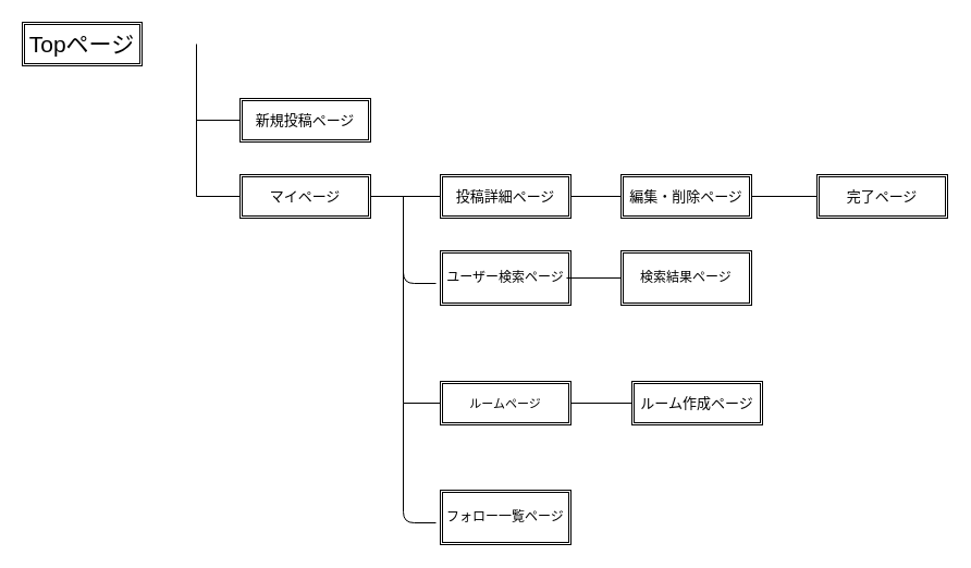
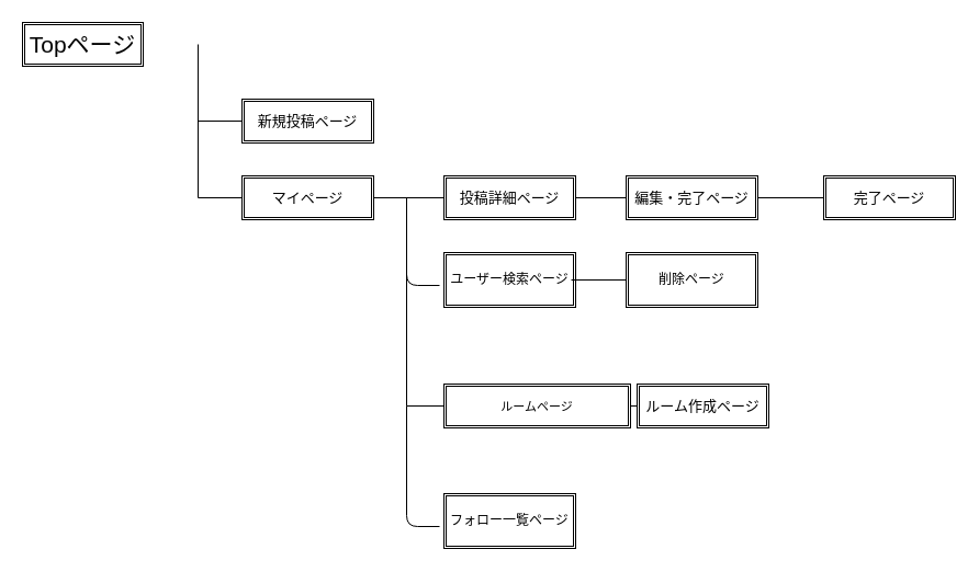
  <mxCell id="0" />
  <mxCell id="1" parent="0" />
  <mxCell id="2" value="&lt;font style=&quot;font-size: 21px;&quot;&gt;Topページ&lt;/font&gt;" style="shape=ext;double=1;rounded=0;whiteSpace=wrap;html=1;shadow=0;fontSize=23;" parent="1" vertex="1"><mxGeometry x="20" y="20" width="110" height="40" as="geometry" /></mxCell>
  <mxCell id="3" value="新規投稿ページ" style="shape=ext;double=1;rounded=0;whiteSpace=wrap;html=1;shadow=0;fontSize=13;" parent="1" vertex="1"><mxGeometry x="220" y="90" width="120" height="40" as="geometry" /></mxCell>
  <mxCell id="4" value="マイページ" style="shape=ext;double=1;rounded=0;whiteSpace=wrap;html=1;shadow=0;fontSize=13;" parent="1" vertex="1"><mxGeometry x="220" y="160" width="120" height="40" as="geometry" /></mxCell>
  <mxCell id="5" value="投稿詳細ページ" style="shape=ext;double=1;rounded=0;whiteSpace=wrap;html=1;shadow=0;fontSize=13;" parent="1" vertex="1"><mxGeometry x="404" y="160" width="120" height="40" as="geometry" /></mxCell>
- <mxCell id="6" value="編集・削除ページ" style="shape=ext;double=1;rounded=0;whiteSpace=wrap;html=1;shadow=0;fontSize=13;" parent="1" vertex="1"><mxGeometry x="570" y="160" width="120" height="40" as="geometry" /></mxCell>
+ <mxCell id="6" value="編集・完了ページ" style="shape=ext;double=1;rounded=0;whiteSpace=wrap;html=1;shadow=0;fontSize=13;" parent="1" vertex="1"><mxGeometry x="570" y="160" width="120" height="40" as="geometry" /></mxCell>
  <mxCell id="7" value="完了ページ" style="shape=ext;double=1;rounded=0;whiteSpace=wrap;html=1;shadow=0;fontSize=13;" parent="1" vertex="1"><mxGeometry x="750" y="160" width="120" height="40" as="geometry" /></mxCell>
  <mxCell id="8" value="ルーム作成ページ" style="shape=ext;double=1;rounded=0;whiteSpace=wrap;html=1;shadow=0;fontSize=13;" parent="1" vertex="1"><mxGeometry x="580" y="350" width="120" height="40" as="geometry" /></mxCell>
- <mxCell id="9" value="&lt;font style=&quot;font-size: 11px;&quot;&gt;ルームページ&lt;/font&gt;" style="shape=ext;double=1;rounded=0;whiteSpace=wrap;html=1;shadow=0;fontSize=13;" parent="1" vertex="1"><mxGeometry x="404" y="350" width="120" height="40" as="geometry" /></mxCell>
+ <mxCell id="9" value="&lt;font style=&quot;font-size: 11px;&quot;&gt;ルームページ&lt;/font&gt;" style="shape=ext;double=1;rounded=0;whiteSpace=wrap;html=1;shadow=0;fontSize=13;" parent="1" vertex="1"><mxGeometry x="404" y="350" width="170" height="40" as="geometry" /></mxCell>
  <mxCell id="10" value="" style="endArrow=none;html=1;" parent="1" edge="1"><mxGeometry width="50" height="50" relative="1" as="geometry"><mxPoint x="180" y="180" as="sourcePoint" /><mxPoint x="180" y="40" as="targetPoint" /></mxGeometry></mxCell>
  <mxCell id="11" value="" style="endArrow=none;html=1;entryX=0;entryY=0.5;entryDx=0;entryDy=0;" parent="1" target="4" edge="1"><mxGeometry width="50" height="50" relative="1" as="geometry"><mxPoint x="180" y="180" as="sourcePoint" /><mxPoint x="420" y="270" as="targetPoint" /></mxGeometry></mxCell>
  <mxCell id="12" value="" style="endArrow=none;html=1;" parent="1" target="3" edge="1"><mxGeometry width="50" height="50" relative="1" as="geometry"><mxPoint x="180" y="110" as="sourcePoint" /><mxPoint x="420" y="270" as="targetPoint" /></mxGeometry></mxCell>
  <mxCell id="13" value="" style="endArrow=none;html=1;exitX=0;exitY=0.5;exitDx=0;exitDy=0;" parent="1" source="6" target="5" edge="1"><mxGeometry width="50" height="50" relative="1" as="geometry"><mxPoint x="370" y="320" as="sourcePoint" /><mxPoint x="420" y="270" as="targetPoint" /></mxGeometry></mxCell>
  <mxCell id="14" value="" style="endArrow=none;html=1;entryX=1;entryY=0.5;entryDx=0;entryDy=0;exitX=0;exitY=0.5;exitDx=0;exitDy=0;" parent="1" source="5" target="4" edge="1"><mxGeometry width="50" height="50" relative="1" as="geometry"><mxPoint x="370" y="320" as="sourcePoint" /><mxPoint x="420" y="270" as="targetPoint" /></mxGeometry></mxCell>
  <mxCell id="15" value="" style="endArrow=none;html=1;entryX=0;entryY=0.5;entryDx=0;entryDy=0;" parent="1" source="6" target="7" edge="1"><mxGeometry width="50" height="50" relative="1" as="geometry"><mxPoint x="370" y="320" as="sourcePoint" /><mxPoint x="420" y="270" as="targetPoint" /></mxGeometry></mxCell>
  <mxCell id="16" value="ユーザー検索ページ" style="shape=ext;double=1;rounded=0;whiteSpace=wrap;html=1;" parent="1" vertex="1"><mxGeometry x="404" y="230" width="120" height="50" as="geometry" /></mxCell>
  <mxCell id="17" value="" style="endArrow=none;html=1;" parent="1" edge="1"><mxGeometry width="50" height="50" relative="1" as="geometry"><mxPoint x="400" y="260" as="sourcePoint" /><mxPoint x="370" y="180" as="targetPoint" /><Array as="points"><mxPoint x="370" y="260" /></Array></mxGeometry></mxCell>
- <mxCell id="18" value="検索結果ページ" style="shape=ext;double=1;rounded=0;whiteSpace=wrap;html=1;" parent="1" vertex="1"><mxGeometry x="570" y="230" width="120" height="50" as="geometry" /></mxCell>
+ <mxCell id="18" value="削除ページ" style="shape=ext;double=1;rounded=0;whiteSpace=wrap;html=1;" parent="1" vertex="1"><mxGeometry x="570" y="230" width="120" height="50" as="geometry" /></mxCell>
  <mxCell id="19" value="" style="endArrow=none;html=1;" parent="1" target="18" edge="1"><mxGeometry width="50" height="50" relative="1" as="geometry"><mxPoint x="520" y="255" as="sourcePoint" /><mxPoint x="510" y="210" as="targetPoint" /></mxGeometry></mxCell>
  <mxCell id="20" value="" style="endArrow=none;html=1;" parent="1" edge="1"><mxGeometry width="50" height="50" relative="1" as="geometry"><mxPoint x="370" y="370" as="sourcePoint" /><mxPoint x="370" y="180" as="targetPoint" /></mxGeometry></mxCell>
  <mxCell id="21" value="" style="endArrow=none;html=1;entryX=0;entryY=0.5;entryDx=0;entryDy=0;" parent="1" target="9" edge="1"><mxGeometry width="50" height="50" relative="1" as="geometry"><mxPoint x="370" y="370" as="sourcePoint" /><mxPoint x="510" y="210" as="targetPoint" /></mxGeometry></mxCell>
  <mxCell id="22" value="" style="endArrow=none;html=1;entryX=0;entryY=0.5;entryDx=0;entryDy=0;" parent="1" source="9" target="8" edge="1"><mxGeometry width="50" height="50" relative="1" as="geometry"><mxPoint x="460" y="260" as="sourcePoint" /><mxPoint x="510" y="210" as="targetPoint" /></mxGeometry></mxCell>
  <mxCell id="23" value="" style="endArrow=none;html=1;" parent="1" edge="1"><mxGeometry width="50" height="50" relative="1" as="geometry"><mxPoint x="400" y="480" as="sourcePoint" /><mxPoint x="370" y="370" as="targetPoint" /><Array as="points"><mxPoint x="370" y="480" /></Array></mxGeometry></mxCell>
  <mxCell id="24" value="フォロー一覧ページ" style="shape=ext;double=1;rounded=0;whiteSpace=wrap;html=1;" parent="1" vertex="1"><mxGeometry x="404" y="450" width="120" height="50" as="geometry" /></mxCell>
